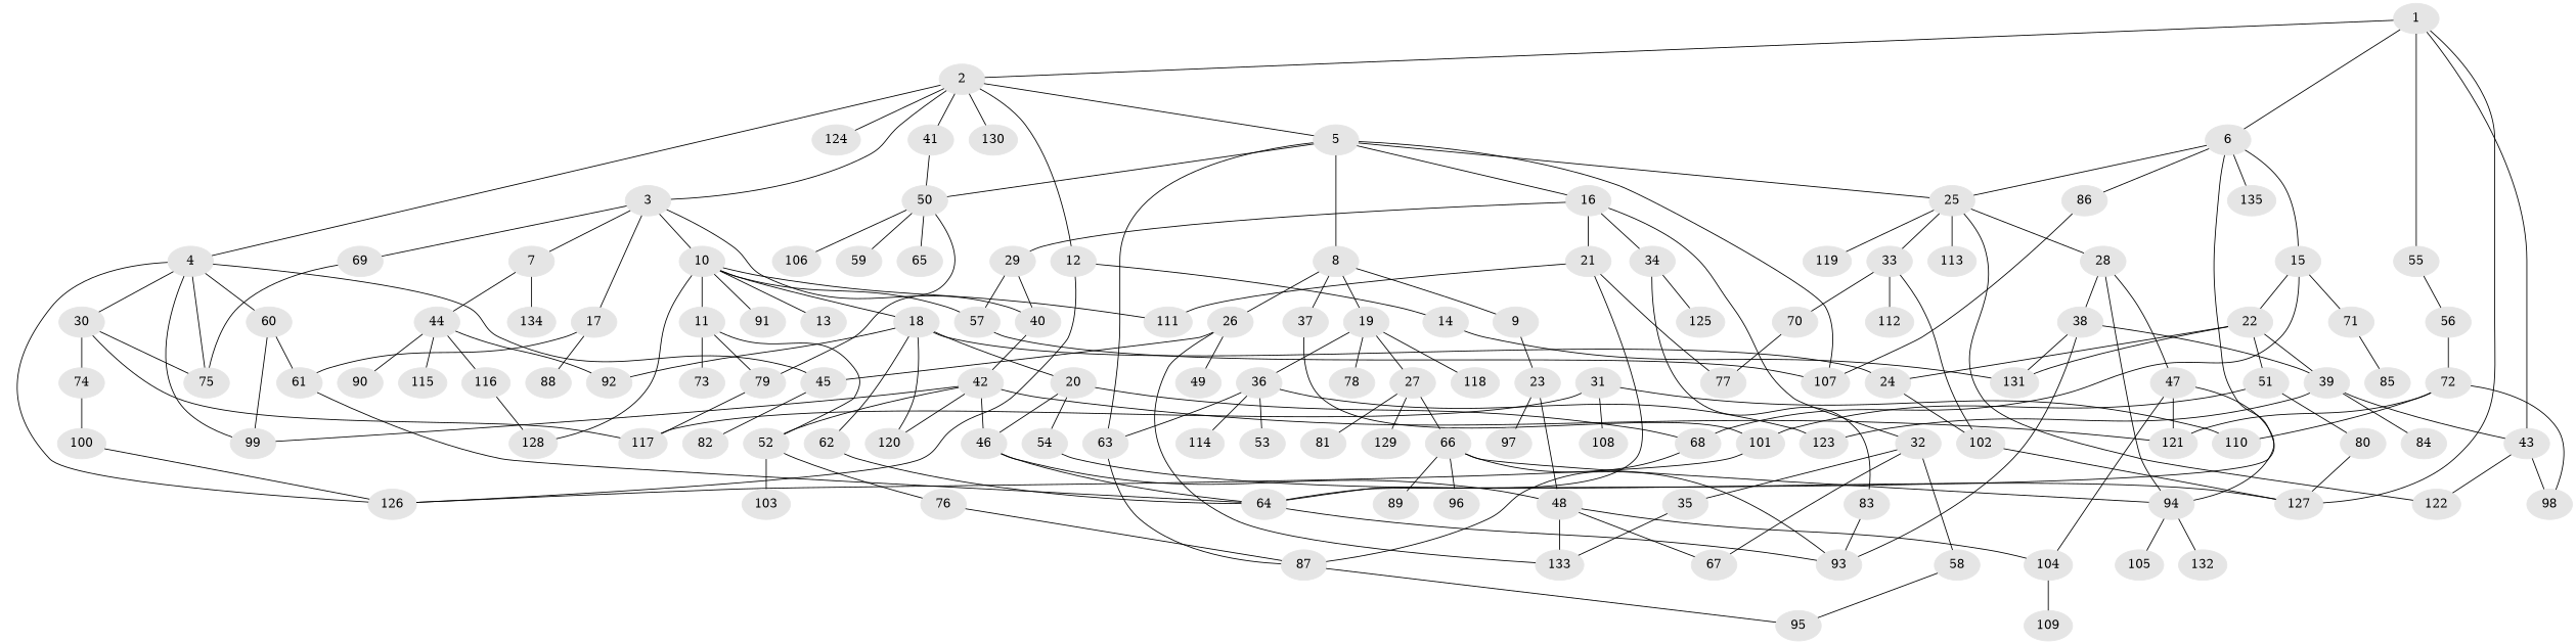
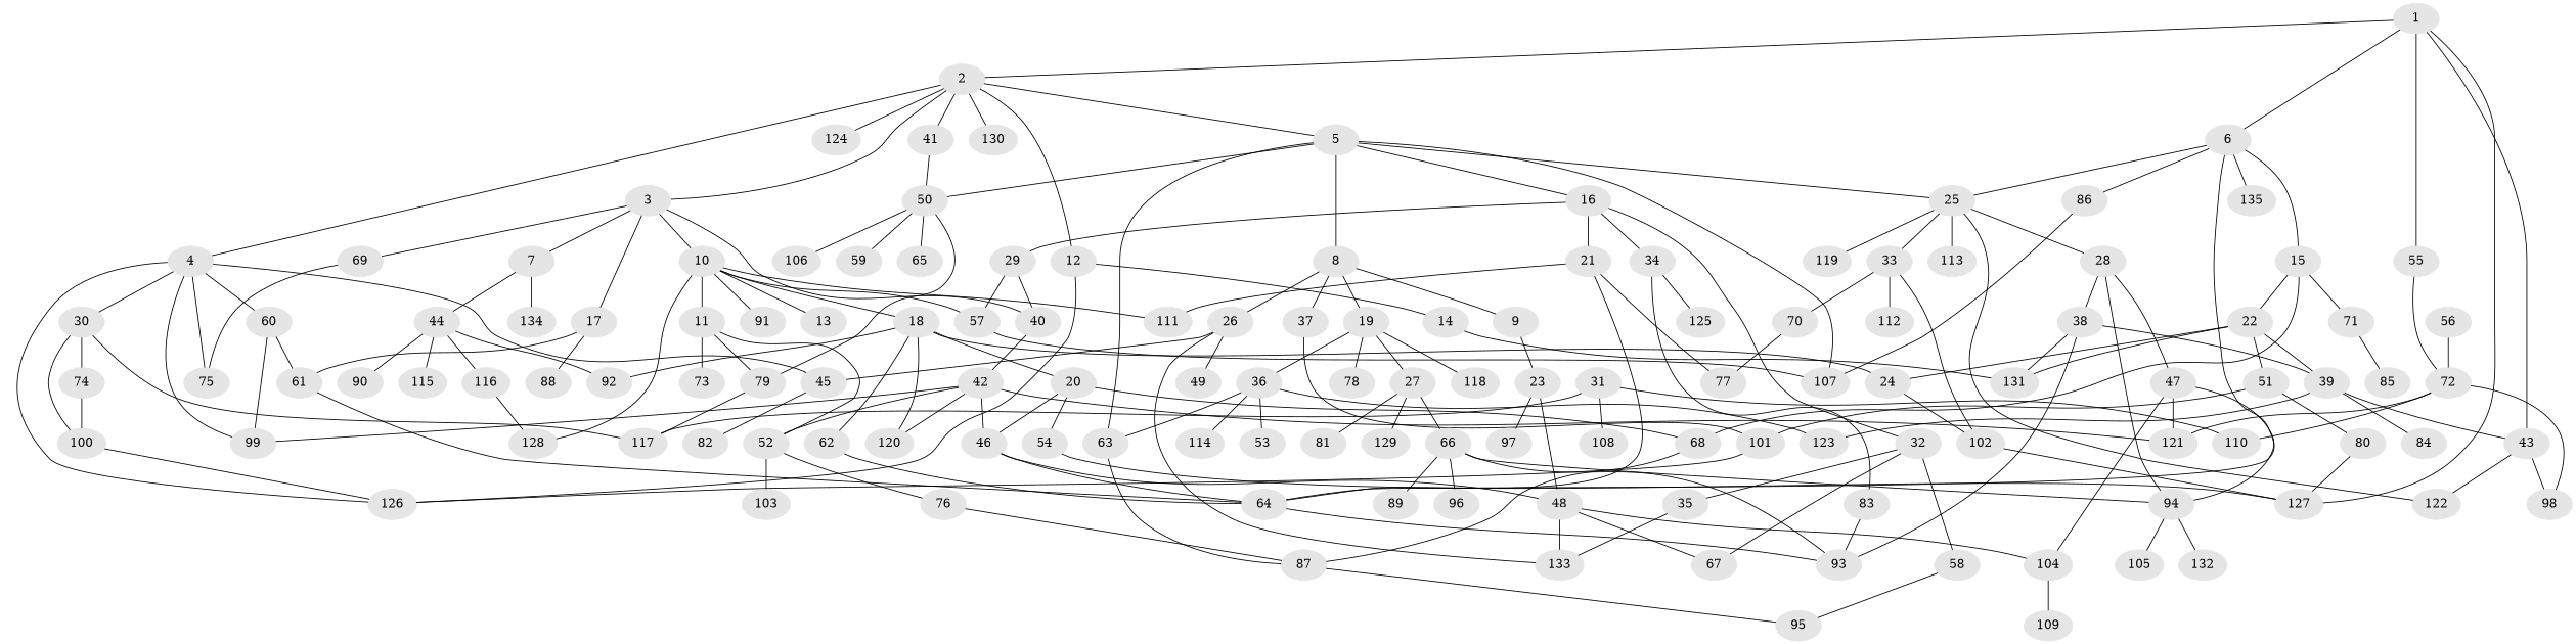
  graph {
    node [color=gray90 style=filled]
    1
    2
    6
    43
    55
    127
    3
    4
    5
    12
    41
    124
    130
    25
    15
    64
    86
    135
    122
    98
    56
    7
    10
    17
    40
    69
    30
    45
    60
    75
    99
    126
    8
    16
    50
    63
    107
    14
    44
    134
    11
    13
    18
    57
    91
    111
    128
    61
    88
    42
    74
    117
    82
    9
    19
    26
    37
    21
    29
    32
    34
    28
    33
    113
    119
    79
    59
    65
    106
    87
    22
    68
    71
    93
    92
    90
    115
    116
    23
    27
    36
    78
    118
    49
    133
    101
    48
    97
    52
    73
    20
    24
    62
    120
    76
    103
    131
    51
    39
    85
    77
    35
    58
    67
    83
    125
    46
    54
    102
    66
    81
    129
    53
    114
    123
    31
    108
    110
    80
    104
    38
    47
    94
    70
    112
    89
    96
    121
    105
    132
    100
    95
    84
    109
    72
    1 -- 2
    1 -- 6
    1 -- 43
    1 -- 55
    1 -- 127
    2 -- 3
    2 -- 4
    2 -- 5
    2 -- 12
    2 -- 41
    2 -- 124
    2 -- 130
    6 -- 25
    6 -- 15
    6 -- 64
    6 -- 86
    6 -- 135
    43 -- 122
    43 -- 98
-   55 -- 56
+   55 -- 72
    3 -- 7
    3 -- 10
    3 -- 17
    3 -- 40
    3 -- 69
    4 -- 30
    4 -- 45
    4 -- 60
    4 -- 75
    4 -- 99
    4 -- 126
    5 -- 25
    5 -- 8
    5 -- 16
    5 -- 50
    5 -- 63
    5 -- 107
    12 -- 126
    12 -- 14
    41 -- 50
    25 -- 122
    25 -- 28
    25 -- 33
    25 -- 113
    25 -- 119
    15 -- 22
    15 -- 68
    15 -- 71
    64 -- 93
    86 -- 107
    56 -- 72
    7 -- 44
    7 -- 134
    10 -- 11
    10 -- 13
    10 -- 18
    10 -- 57
    10 -- 91
    10 -- 111
    10 -- 128
    17 -- 61
    17 -- 88
    40 -- 42
    69 -- 75
-   30 -- 75
+   30 -- 100
    30 -- 74
    30 -- 117
    45 -- 82
    60 -- 99
    60 -- 61
    8 -- 9
    8 -- 19
    8 -- 26
    8 -- 37
    16 -- 21
    16 -- 29
    16 -- 32
    16 -- 34
    50 -- 79
    50 -- 59
    50 -- 65
    50 -- 106
    63 -- 87
    14 -- 131
    44 -- 92
    44 -- 90
    44 -- 115
    44 -- 116
    11 -- 79
    11 -- 52
    11 -- 73
    18 -- 92
    18 -- 20
    18 -- 24
    18 -- 62
    18 -- 120
    57 -- 107
    61 -- 64
    42 -- 99
    42 -- 52
    42 -- 120
    42 -- 46
    42 -- 121
    74 -- 100
    9 -- 23
    19 -- 27
    19 -- 36
    19 -- 78
    19 -- 118
    26 -- 45
    26 -- 49
    26 -- 133
    37 -- 101
    21 -- 64
    21 -- 111
    21 -- 77
    29 -- 40
    29 -- 57
    32 -- 35
    32 -- 58
    32 -- 67
    34 -- 83
    34 -- 125
    28 -- 38
    28 -- 47
    28 -- 94
    33 -- 102
    33 -- 70
    33 -- 112
    79 -- 117
    87 -- 95
    22 -- 24
    22 -- 131
    22 -- 51
    22 -- 39
    68 -- 87
    71 -- 85
    116 -- 128
    23 -- 48
    23 -- 97
    27 -- 66
    27 -- 81
    27 -- 129
    36 -- 63
    36 -- 53
    36 -- 114
    36 -- 123
    101 -- 126
    48 -- 133
    48 -- 67
    48 -- 104
    52 -- 76
    52 -- 103
    20 -- 68
    20 -- 46
    20 -- 54
    24 -- 102
    62 -- 64
    76 -- 87
    51 -- 101
    51 -- 80
    39 -- 43
    39 -- 123
    39 -- 84
    35 -- 133
    58 -- 95
    83 -- 93
    46 -- 64
    46 -- 48
    54 -- 127
    102 -- 127
    66 -- 93
    66 -- 94
    66 -- 89
    66 -- 96
    31 -- 117
    31 -- 108
    31 -- 110
    80 -- 127
    104 -- 109
    38 -- 93
    38 -- 131
    38 -- 39
    47 -- 104
    47 -- 94
    47 -- 121
    94 -- 105
    94 -- 132
    70 -- 77
    100 -- 126
    72 -- 98
    72 -- 110
    72 -- 121
  }
